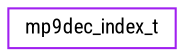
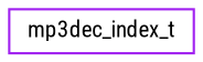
  digraph {
    rankdir=TB
    fontname="Roboto Condensed"
-   n1 [color=purple fillcolor=white fontname="Roboto Condensed" fontsize=10 height=0.2 label=mp9dec_index_t shape=box style=filled width=0.4]
+   n1 [color=purple fillcolor=white fontname="Roboto Condensed" fontsize=10 height=0.2 label=mp3dec_index_t shape=box style=filled width=0.4]
  }
